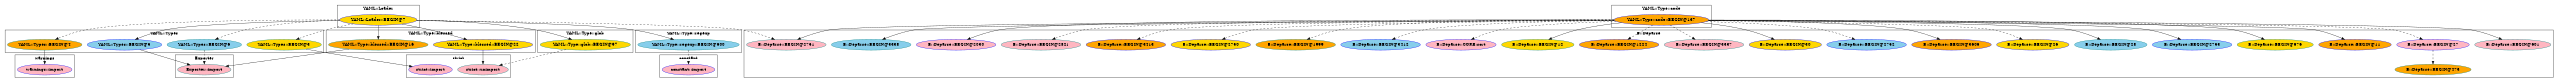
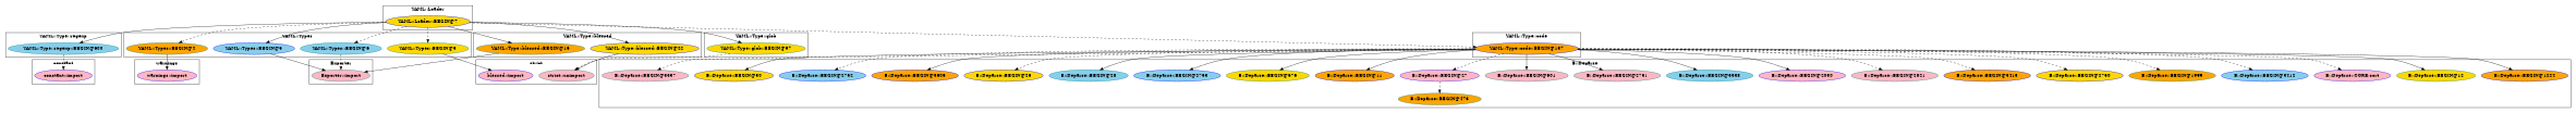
  digraph {
    node [color=blue fillcolor=lightpink style=filled]
    edge [style=solid]
    "YAML::Loader::BEGIN@7" [fillcolor=gold]
    n2 [color=teal fillcolor=skyblue label="YAML::Type::regexp::BEGIN@600"]
    "warnings::import"
    "YAML::Type::blessed::BEGIN@16" [color=teal fillcolor=orange]
    "YAML::Type::blessed::BEGIN@22" [fillcolor=gold]
    "YAML::Type::glob::BEGIN@97" [color=teal fillcolor=gold]
-   "strict::import"
+   "strict::import" [label="blessed::import"]
    "strict::unimport" [color=teal]
    "B::Deparse::BEGIN@2751" [color=teal]
    "B::Deparse::BEGIN@601" [color=teal]
    "B::Deparse::BEGIN@27"
    "B::Deparse::BEGIN@11" [fillcolor=orange]
    "B::Deparse::BEGIN@676" [color=teal fillcolor=gold]
    "B::Deparse::BEGIN@2753" [fillcolor=skyblue]
    "B::Deparse::BEGIN@28" [color=teal fillcolor=skyblue]
    "B::Deparse::BEGIN@26" [fillcolor=gold]
    "B::Deparse::BEGIN@473" [color=teal fillcolor=orange]
    "B::Deparse::BEGIN@3606" [fillcolor=orange]
    "B::Deparse::BEGIN@2752" [fillcolor=skyblue]
    "B::Deparse::BEGIN@30" [fillcolor=gold]
    "B::Deparse::BEGIN@3337" [color=teal]
    "B::Deparse::BEGIN@1224" [fillcolor=orange]
    "B::Deparse::BEGIN@12" [color=teal fillcolor=gold]
    "B::Deparse::CORE:sort"
    "B::Deparse::BEGIN@3412" [fillcolor=skyblue]
    "B::Deparse::BEGIN@1999" [color=teal fillcolor=orange]
    "B::Deparse::BEGIN@2750" [fillcolor=gold]
    "B::Deparse::BEGIN@3413" [fillcolor=orange]
    "B::Deparse::BEGIN@2821" [color=teal]
    "B::Deparse::BEGIN@2030"
    "B::Deparse::BEGIN@3338" [color=teal fillcolor=skyblue]
    "YAML::Type::code::BEGIN@137" [fillcolor=orange]
    "YAML::Types::BEGIN@4" [color=teal fillcolor=orange]
    "YAML::Types::BEGIN@5" [fillcolor=skyblue]
    "YAML::Types::BEGIN@3" [color=teal fillcolor=gold]
    "YAML::Types::BEGIN@6" [color=teal fillcolor=skyblue]
    "constant::import"
    "Exporter::import" [color=teal]
    subgraph cluster_1 {
      label="YAML::Loader"
      "YAML::Loader::BEGIN@7"
    }
    subgraph cluster_2 {
      label="YAML::Type::regexp"
      n2
    }
    subgraph cluster_3 {
      label=warnings
      "warnings::import"
    }
    subgraph cluster_4 {
      label="YAML::Type::blessed"
      "YAML::Type::blessed::BEGIN@16"
      "YAML::Type::blessed::BEGIN@22"
    }
    subgraph cluster_5 {
      label="YAML::Type::glob"
      "YAML::Type::glob::BEGIN@97"
    }
    subgraph cluster_6 {
      label="strict"
      "strict::import"
      "strict::unimport"
    }
    subgraph cluster_7 {
      label="B::Deparse"
      "B::Deparse::BEGIN@2751"
      "B::Deparse::BEGIN@601"
      "B::Deparse::BEGIN@27"
      "B::Deparse::BEGIN@11"
      "B::Deparse::BEGIN@676"
      "B::Deparse::BEGIN@2753"
      "B::Deparse::BEGIN@28"
      "B::Deparse::BEGIN@26"
      "B::Deparse::BEGIN@473"
      "B::Deparse::BEGIN@3606"
      "B::Deparse::BEGIN@2752"
      "B::Deparse::BEGIN@30"
      "B::Deparse::BEGIN@3337"
      "B::Deparse::BEGIN@1224"
      "B::Deparse::BEGIN@12"
      "B::Deparse::CORE:sort"
      "B::Deparse::BEGIN@3412"
      "B::Deparse::BEGIN@1999"
      "B::Deparse::BEGIN@2750"
      "B::Deparse::BEGIN@3413"
      "B::Deparse::BEGIN@2821"
      "B::Deparse::BEGIN@2030"
      "B::Deparse::BEGIN@3338"
    }
    subgraph cluster_8 {
      label="YAML::Type::code"
      "YAML::Type::code::BEGIN@137"
    }
    subgraph cluster_9 {
      label="YAML::Types"
      "YAML::Types::BEGIN@4"
      "YAML::Types::BEGIN@5"
      "YAML::Types::BEGIN@3"
      "YAML::Types::BEGIN@6"
    }
    subgraph cluster_10 {
      label=constant
      "constant::import"
    }
    subgraph cluster_11 {
      label=Exporter
      "Exporter::import"
    }
    "YAML::Loader::BEGIN@7" -> n2
    "YAML::Loader::BEGIN@7" -> "YAML::Type::blessed::BEGIN@16"
    "YAML::Loader::BEGIN@7" -> "YAML::Type::blessed::BEGIN@22"
    "YAML::Loader::BEGIN@7" -> "YAML::Type::glob::BEGIN@97"
-   "YAML::Loader::BEGIN@7" -> "B::Deparse::BEGIN@2751" [style=dashed]
+   "YAML::Loader::BEGIN@7" -> "YAML::Type::code::BEGIN@137" [style=dashed]
    "YAML::Loader::BEGIN@7" -> "YAML::Types::BEGIN@4" [style=dashed]
    "YAML::Loader::BEGIN@7" -> "YAML::Types::BEGIN@5"
    "YAML::Loader::BEGIN@7" -> "YAML::Types::BEGIN@3" [style=dashed]
    "YAML::Loader::BEGIN@7" -> "YAML::Types::BEGIN@6" [style=dashed]
    n2 -> "constant::import" [style=dashed]
    "YAML::Type::blessed::BEGIN@16" -> "Exporter::import"
    "YAML::Type::blessed::BEGIN@22" -> "strict::unimport"
    "YAML::Type::glob::BEGIN@97" -> "strict::unimport" [style=dashed]
    "B::Deparse::BEGIN@27" -> "B::Deparse::BEGIN@473" [style=dashed]
    "YAML::Type::code::BEGIN@137" -> "B::Deparse::BEGIN@2751"
    "YAML::Type::code::BEGIN@137" -> "B::Deparse::BEGIN@601"
    "YAML::Type::code::BEGIN@137" -> "B::Deparse::BEGIN@27" [style=dashed]
    "YAML::Type::code::BEGIN@137" -> "B::Deparse::BEGIN@11"
    "YAML::Type::code::BEGIN@137" -> "B::Deparse::BEGIN@676"
    "YAML::Type::code::BEGIN@137" -> "B::Deparse::BEGIN@2753"
    "YAML::Type::code::BEGIN@137" -> "B::Deparse::BEGIN@28"
    "YAML::Type::code::BEGIN@137" -> "B::Deparse::BEGIN@26" [style=dashed]
    "YAML::Type::code::BEGIN@137" -> "B::Deparse::BEGIN@3606"
    "YAML::Type::code::BEGIN@137" -> "B::Deparse::BEGIN@2752" [style=dashed]
    "YAML::Type::code::BEGIN@137" -> "B::Deparse::BEGIN@30"
    "YAML::Type::code::BEGIN@137" -> "B::Deparse::BEGIN@3337" [style=dashed]
-   "YAML::Type::code::BEGIN@137" -> "B::Deparse::BEGIN@1224" [style=dashed]
+   "YAML::Type::code::BEGIN@137" -> "B::Deparse::BEGIN@1224"
    "YAML::Type::code::BEGIN@137" -> "B::Deparse::BEGIN@12"
    "YAML::Type::code::BEGIN@137" -> "B::Deparse::CORE:sort" [style=dashed]
    "YAML::Type::code::BEGIN@137" -> "B::Deparse::BEGIN@3412" [style=dashed]
    "YAML::Type::code::BEGIN@137" -> "B::Deparse::BEGIN@1999" [style=dashed]
    "YAML::Type::code::BEGIN@137" -> "B::Deparse::BEGIN@2750" [style=dashed]
    "YAML::Type::code::BEGIN@137" -> "B::Deparse::BEGIN@3413" [style=dashed]
    "YAML::Type::code::BEGIN@137" -> "B::Deparse::BEGIN@2821" [style=dashed]
    "YAML::Type::code::BEGIN@137" -> "B::Deparse::BEGIN@2030"
    "YAML::Type::code::BEGIN@137" -> "B::Deparse::BEGIN@3338"
    "YAML::Types::BEGIN@4" -> "warnings::import"
    "YAML::Types::BEGIN@5" -> "Exporter::import"
    "YAML::Types::BEGIN@3" -> "strict::import"
    "YAML::Types::BEGIN@6" -> "Exporter::import" [style=dashed]
  }
